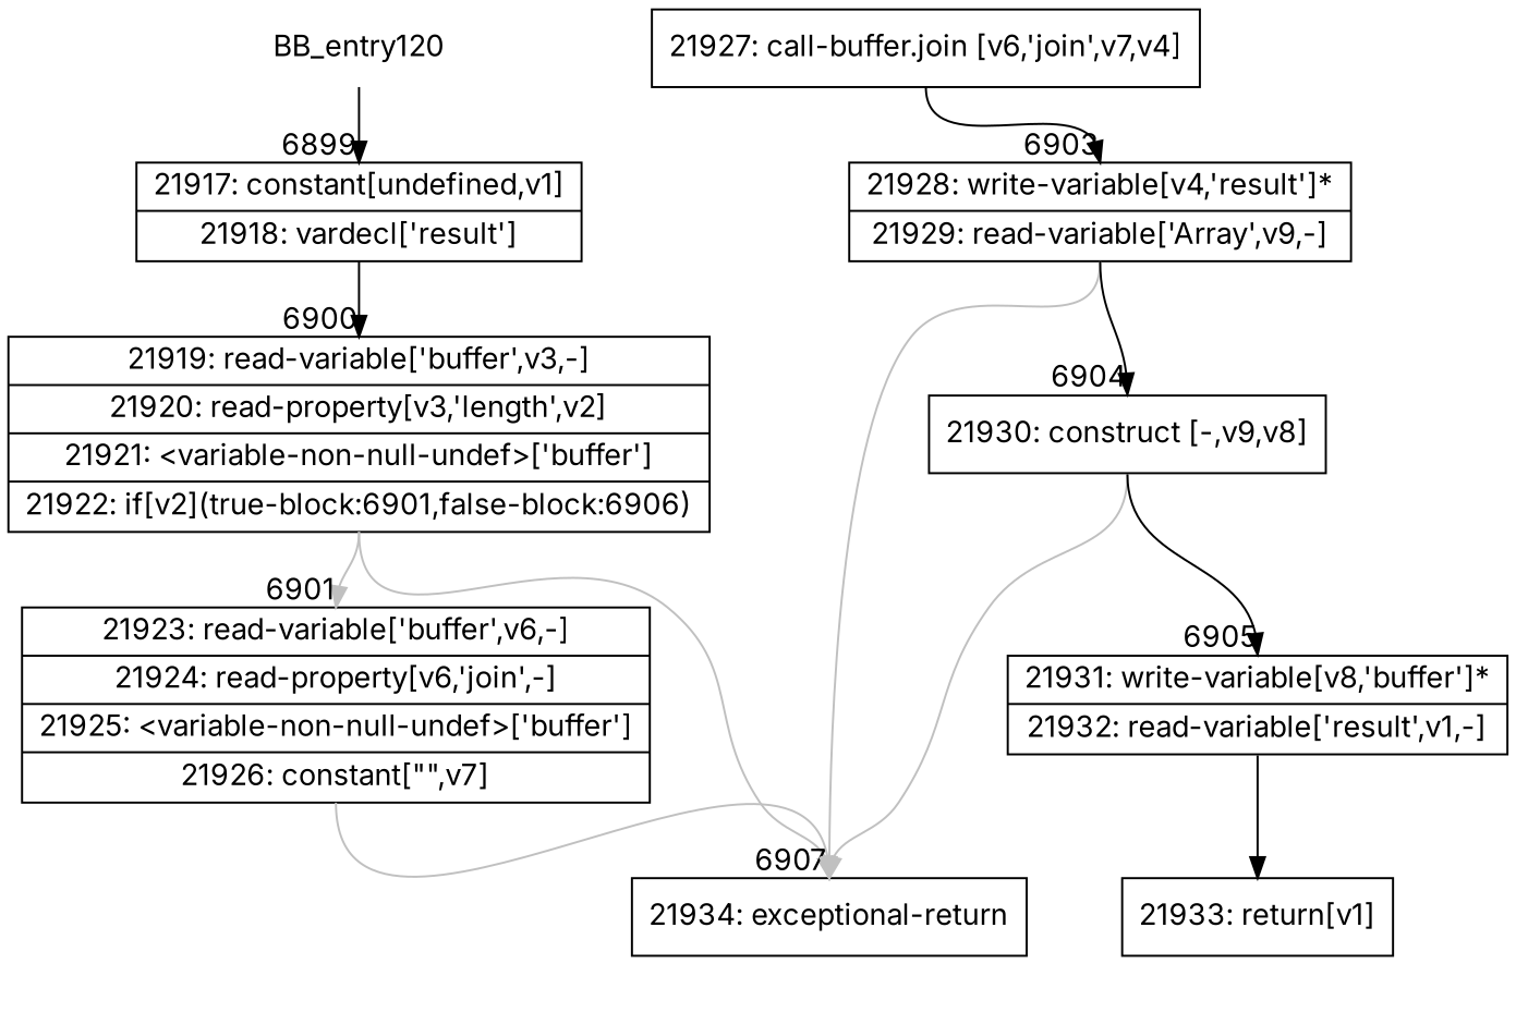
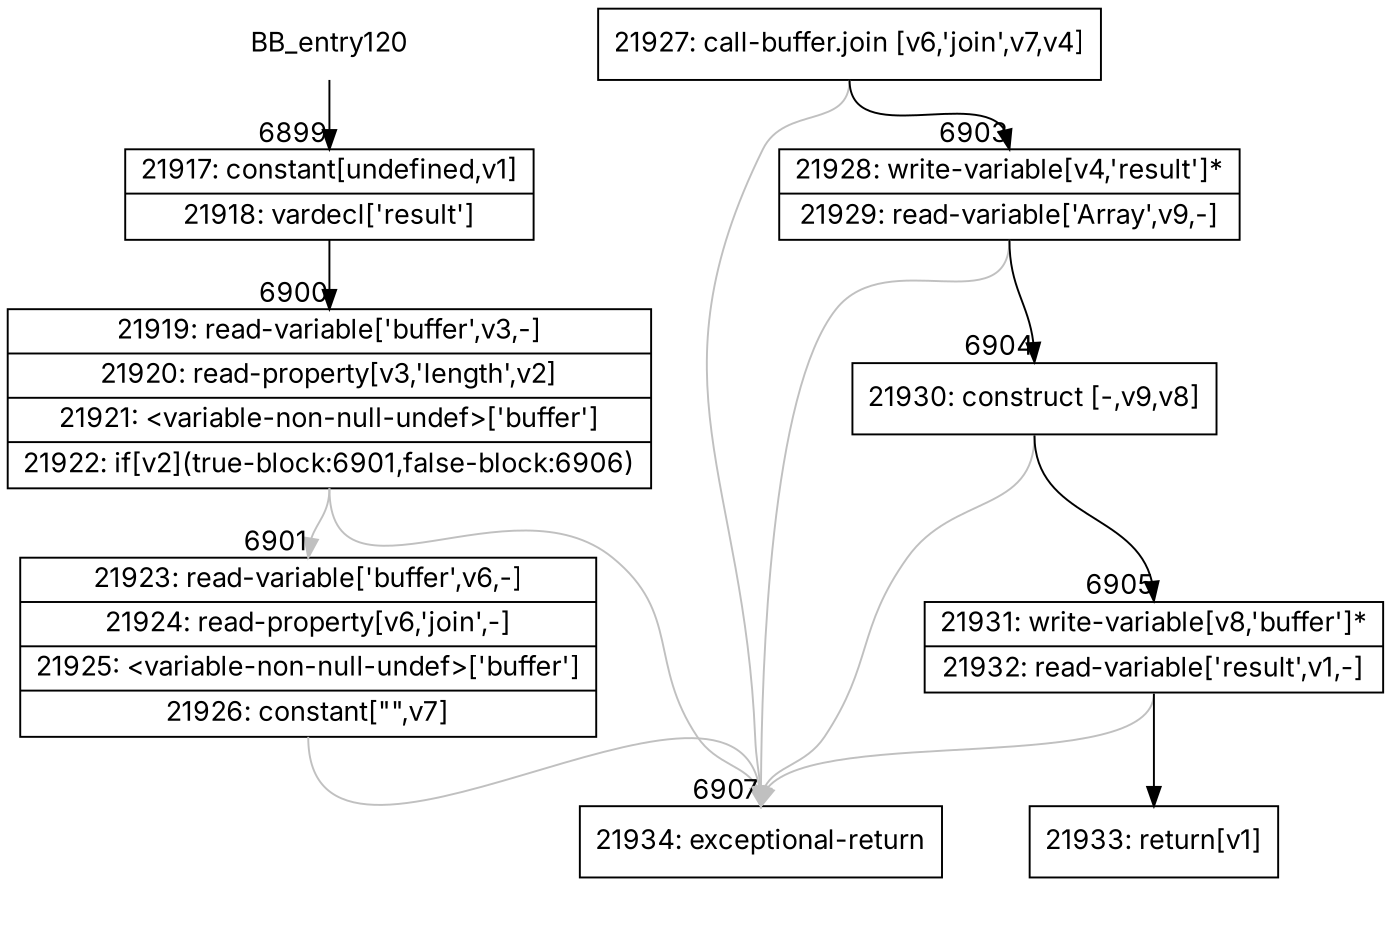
  digraph {
    fontname=Inter
    rankdir=TD
    node [fontname=Inter shape=record]
    edge [fontname=Inter headport=n tailport=s color=gray]
    n1 [label=BB_entry120 shape=none]
    n2 [label="{21917: constant[undefined,v1]|21918: vardecl['result']}"]
    n3 [label="{21919: read-variable['buffer',v3,-]|21920: read-property[v3,'length',v2]|21921: \<variable-non-null-undef\>['buffer']|21922: if[v2](true-block:6901,false-block:6906)}"]
    n4 [label="{21923: read-variable['buffer',v6,-]|21924: read-property[v6,'join',-]|21925: \<variable-non-null-undef\>['buffer']|21926: constant[\"\",v7]}"]
    n5 [label="{21934: exceptional-return}"]
    n6 [label="{21933: return[v1]}"]
    n7 [label="{21927: call-buffer.join [v6,'join',v7,v4]}"]
    n8 [label="{21928: write-variable[v4,'result']*|21929: read-variable['Array',v9,-]}"]
    n9 [label="{21930: construct [-,v9,v8]}"]
    n10 [label="{21931: write-variable[v8,'buffer']*|21932: read-variable['result',v1,-]}"]
    n1 -> n2 [headlabel="    6899" color=""]
    n2 -> n3 [headlabel="      6900" color=""]
    n3 -> n4 [headlabel="      6901"]
    n3 -> n5 [headlabel="      6907"]
    n4 -> n5
+   n7 -> n5
    n7 -> n8 [headlabel="      6903" color=""]
    n8 -> n5
    n8 -> n9 [headlabel="      6904" color=""]
    n9 -> n5
    n9 -> n10 [headlabel="      6905" color=""]
+   n10 -> n5
    n10 -> n6 [color=""]
  }
